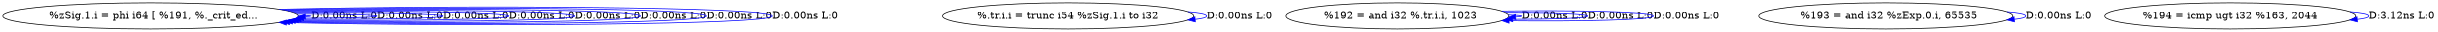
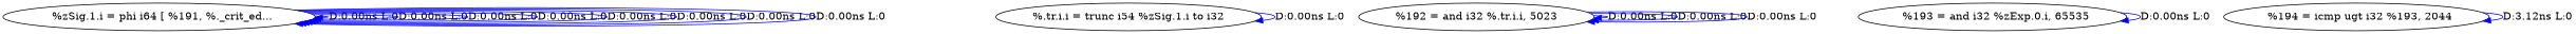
  digraph {
    edge [color=blue]
    n1 [label="  %zSig.1.i = phi i64 [ %191, %._crit_ed..."]
    n2 [label="%.tr.i.i = trunc i54 %zSig.1.i to i32"]
-   n3 [label="  %192 = and i32 %.tr.i.i, 1023"]
+   n3 [label="%192 = and i32 %.tr.i.i, 5023"]
    n4 [label="  %193 = and i32 %zExp.0.i, 65535"]
-   n5 [label="%194 = icmp ugt i32 %163, 2044"]
+   n5 [label="  %194 = icmp ugt i32 %193, 2044"]
    n1 -> n1 [label="D:0.00ns L:0"]
    n1 -> n1 [label="D:0.00ns L:0"]
    n1 -> n1 [label="D:0.00ns L:0"]
    n1 -> n1 [label="D:0.00ns L:0"]
    n1 -> n1 [label="D:0.00ns L:0"]
    n1 -> n1 [label="D:0.00ns L:0"]
    n1 -> n1 [label="D:0.00ns L:0"]
    n1 -> n1 [label="D:0.00ns L:0"]
    n2 -> n2 [label="D:0.00ns L:0"]
    n3 -> n3 [label="D:0.00ns L:0"]
    n3 -> n3 [label="D:0.00ns L:0"]
    n3 -> n3 [label="D:0.00ns L:0"]
    n4 -> n4 [label="D:0.00ns L:0"]
    n5 -> n5 [label="D:3.12ns L:0"]
  }
